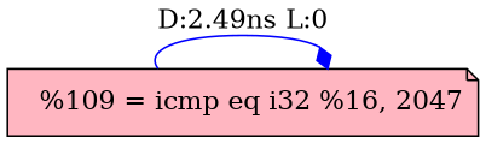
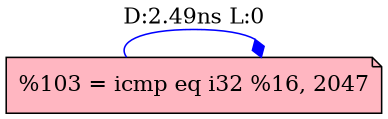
  digraph {
    rankdir=LR
-   n1 [label="  %109 = icmp eq i32 %16, 2047" style=filled fillcolor=lightpink color=black shape=note]
+   n1 [label="%103 = icmp eq i32 %16, 2047" style=filled fillcolor=lightpink color=black shape=note]
    n1 -> n1 [color=blue label="D:2.49ns L:0" arrowhead=diamond]
  }
